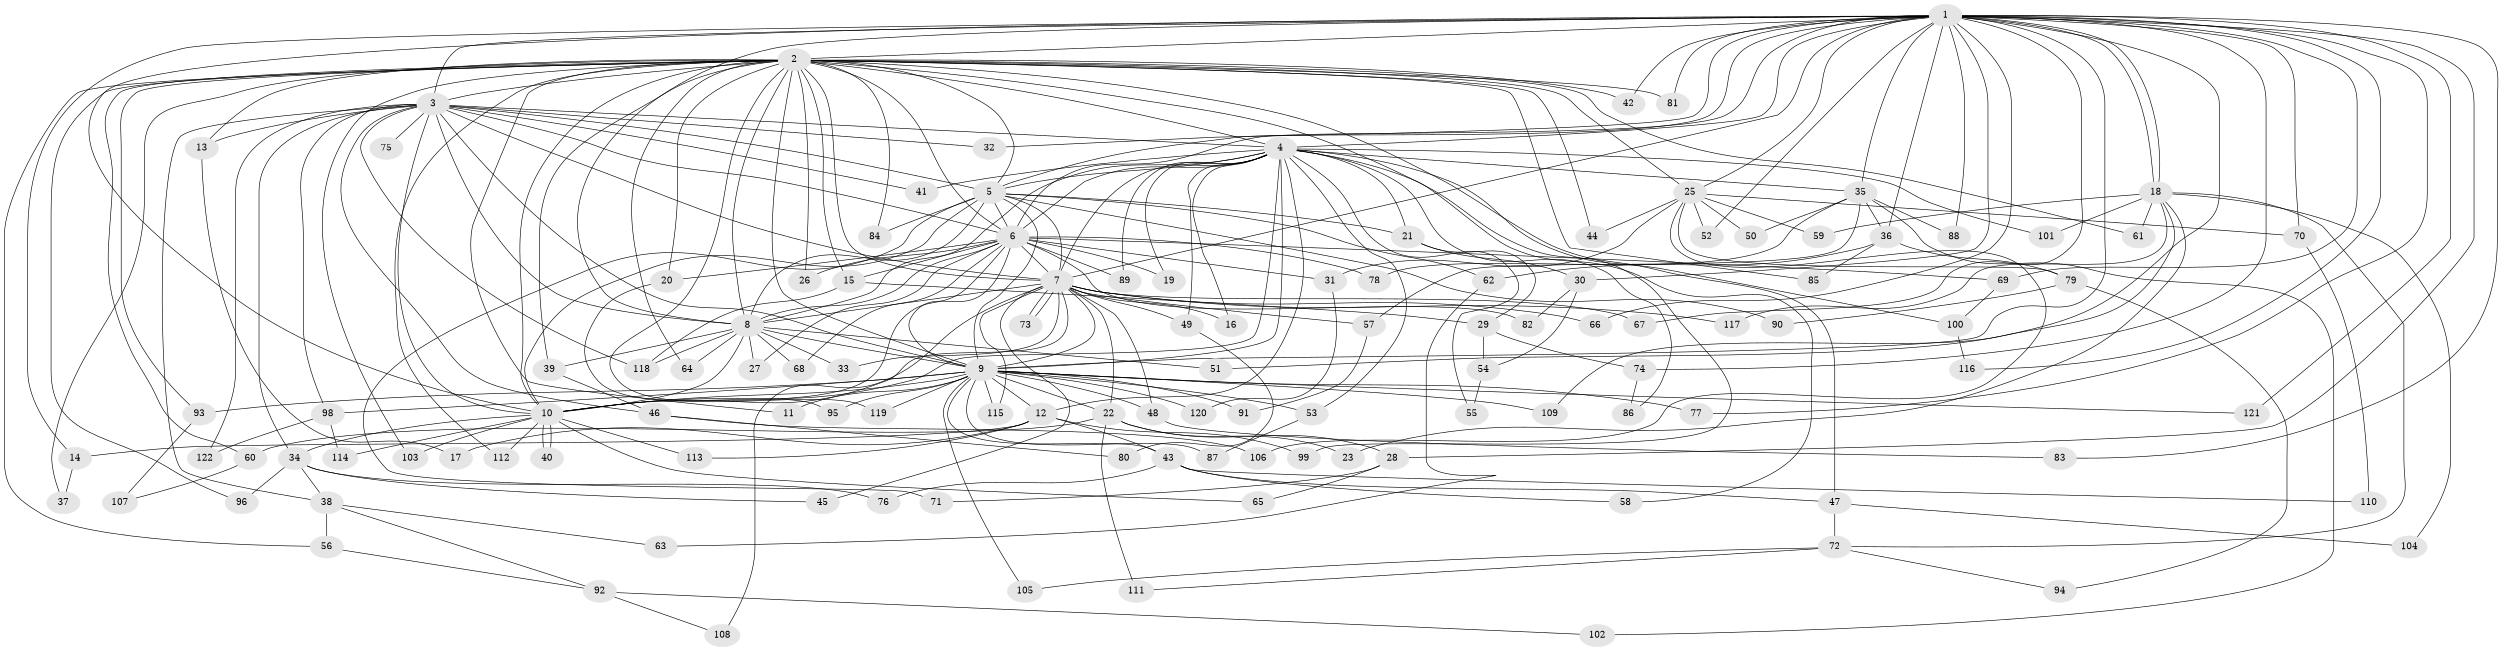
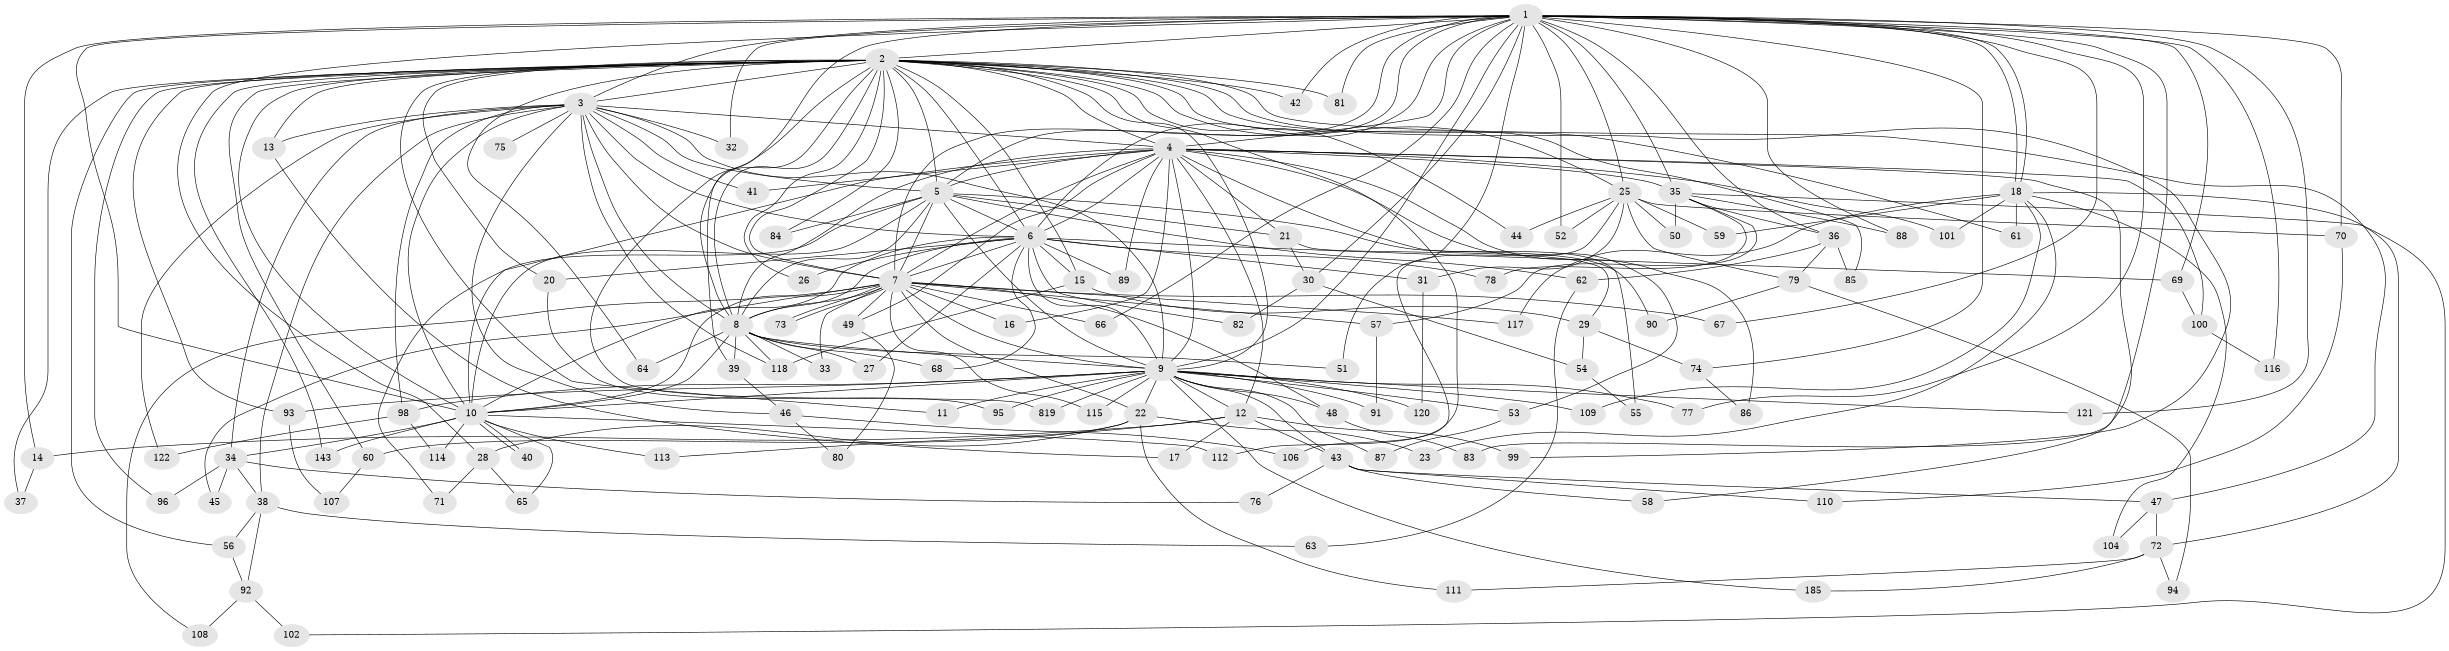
  graph {
    node [color=gray90 style=filled]
    1
    2
    3
    4
    5
    6
    7
    8
    9
    10
    14
    18
    25
    28
    30
    32
    35
    36
    42
    51
    52
    66
    67
    69
    70
    74
    77
    81
    83
    88
    116
    121
    11
    13
    15
    20
    26
    37
    39
    44
    47
    56
    60
    61
    64
    84
    85
    93
    96
    99
-   103
+   103 [label=143]
    112
-   119
+   119 [label=819]
    34
    38
    41
    46
    75
    98
    118
    122
    12
    16
-   19
    21
    49
    53
    55
    58
    86
    89
    100
    101
    62
    71
    90
    27
    31
    68
    78
    82
    22
    33
    45
    48
    57
    73
    108
    115
    117
    43
    87
    91
    95
-   105
+   105 [label=185]
    109
    120
    40
    65
    113
    114
    23
    59
    72
    104
    50
    79
    106
    54
    102
    110
    17
    29
    92
    107
    76
    63
    80
    111
    94
    1 -- 2
    1 -- 3
    1 -- 4
    1 -- 5
    1 -- 6
    1 -- 7
    1 -- 8
    1 -- 9
    1 -- 10
    1 -- 14
    1 -- 18
    1 -- 18
    1 -- 25
    1 -- 28
    1 -- 30
    1 -- 32
    1 -- 35
    1 -- 36
    1 -- 42
    1 -- 51
    1 -- 52
    1 -- 66
    1 -- 67
    1 -- 69
    1 -- 70
    1 -- 74
    1 -- 77
    1 -- 81
    1 -- 83
    1 -- 88
    1 -- 116
    1 -- 121
    2 -- 3
    2 -- 4
    2 -- 5
    2 -- 6
    2 -- 7
    2 -- 8
    2 -- 9
    2 -- 10
    2 -- 25
    2 -- 42
    2 -- 81
    2 -- 11
    2 -- 13
    2 -- 15
    2 -- 20
    2 -- 26
    2 -- 37
    2 -- 39
    2 -- 44
    2 -- 47
    2 -- 56
    2 -- 60
    2 -- 61
    2 -- 64
    2 -- 84
    2 -- 85
    2 -- 93
    2 -- 96
    2 -- 99
    2 -- 103
    2 -- 112
    2 -- 119
    3 -- 4
    3 -- 5
    3 -- 6
    3 -- 7
    3 -- 8
    3 -- 9
    3 -- 10
    3 -- 32
    3 -- 13
    3 -- 34
    3 -- 38
    3 -- 41
    3 -- 46
    3 -- 75
    3 -- 98
    3 -- 118
    3 -- 122
    4 -- 5
    4 -- 6
    4 -- 7
    4 -- 8
    4 -- 9
    4 -- 10
    4 -- 35
    4 -- 41
    4 -- 12
    4 -- 16
-   4 -- 19
    4 -- 21
    4 -- 49
    4 -- 53
    4 -- 55
    4 -- 58
    4 -- 86
    4 -- 89
    4 -- 100
    4 -- 101
    5 -- 6
    5 -- 7
    5 -- 8
    5 -- 9
    5 -- 10
    5 -- 84
    5 -- 21
    5 -- 62
    5 -- 71
    5 -- 90
    6 -- 7
    6 -- 8
    6 -- 9
    6 -- 10
    6 -- 69
    6 -- 15
    6 -- 20
    6 -- 26
-   6 -- 19
    6 -- 89
    6 -- 27
    6 -- 31
    6 -- 68
    6 -- 78
    6 -- 82
    7 -- 8
    7 -- 9
    7 -- 10
    7 -- 66
    7 -- 67
    7 -- 16
    7 -- 49
    7 -- 22
    7 -- 33
    7 -- 45
    7 -- 48
    7 -- 57
    7 -- 73
    7 -- 73
    7 -- 108
    7 -- 115
    7 -- 117
    8 -- 9
    8 -- 10
    8 -- 51
    8 -- 39
    8 -- 64
    8 -- 118
    8 -- 27
    8 -- 68
    8 -- 33
    9 -- 10
    9 -- 77
    9 -- 121
    9 -- 11
    9 -- 93
    9 -- 119
    9 -- 98
    9 -- 12
    9 -- 53
    9 -- 22
    9 -- 48
    9 -- 115
    9 -- 43
    9 -- 87
    9 -- 91
    9 -- 95
    9 -- 105
    9 -- 109
    9 -- 120
    10 -- 103
    10 -- 112
    10 -- 34
    10 -- 40
    10 -- 40
    10 -- 65
    10 -- 113
    10 -- 114
    14 -- 37
    18 -- 61
    18 -- 101
    18 -- 117
    18 -- 109
    18 -- 23
    18 -- 59
    18 -- 72
    18 -- 104
    25 -- 52
    25 -- 70
    25 -- 44
    25 -- 31
    25 -- 59
    25 -- 50
    25 -- 79
    25 -- 106
    28 -- 71
    28 -- 65
    30 -- 82
    30 -- 54
    35 -- 36
    35 -- 88
    35 -- 78
    35 -- 57
    35 -- 50
    35 -- 102
    36 -- 85
    36 -- 62
    36 -- 79
    69 -- 100
    70 -- 110
    74 -- 86
    13 -- 17
    15 -- 118
    15 -- 29
    20 -- 95
    39 -- 46
    47 -- 72
    47 -- 104
    56 -- 92
    60 -- 107
    93 -- 107
    34 -- 96
    34 -- 38
    34 -- 45
    34 -- 76
    38 -- 56
    38 -- 92
    38 -- 63
    46 -- 106
    46 -- 80
    98 -- 122
    98 -- 114
    12 -- 14
    12 -- 99
    12 -- 43
    12 -- 113
    12 -- 17
    21 -- 30
    21 -- 29
    49 -- 80
    53 -- 87
    100 -- 116
    62 -- 63
    31 -- 120
    22 -- 28
    22 -- 60
    22 -- 23
    22 -- 111
    48 -- 83
    57 -- 91
    43 -- 47
    43 -- 58
    43 -- 110
    43 -- 76
    72 -- 105
    72 -- 111
    72 -- 94
    79 -- 90
    79 -- 94
    54 -- 55
    29 -- 74
    29 -- 54
    92 -- 108
    92 -- 102
  }
